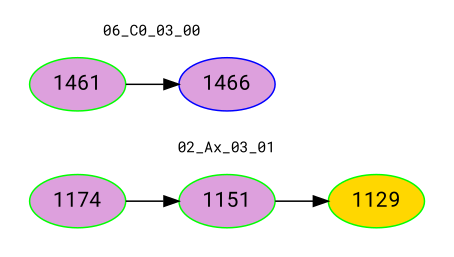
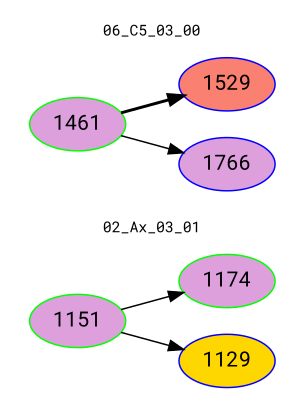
  digraph {
    fontname="Roboto Mono"
    rankdir=LR
    node [color=green fillcolor=plum fontname="Roboto Mono" style=filled]
    edge [color=black fontname="Roboto Mono" style=solid]
    n1 [label=1151]
-   n2 [fillcolor=gold label=1129]
+   n2 [color=blue fillcolor=gold label=1129]
    n3 [label=1174]
    n4 [label=1461]
-   n5 [color=blue label=1466]
+   n5 [color=blue label=1766]
+   n6 [color=blue fillcolor=salmon label=1529]
    subgraph cluster_1 {
      color=white
      fontsize=10
      label="02_Ax_03_01"
      n1
      n2
      n3
    }
    subgraph cluster_2 {
      color=white
      fontsize=10
-     label="06_C0_03_00"
+     label="06_C5_03_00"
      n4
      n5
+     n6
    }
    n1 -> n2
-   n3 -> n1
+   n1 -> n3
    n4 -> n5
+   n4 -> n6 [style=bold]
  }
